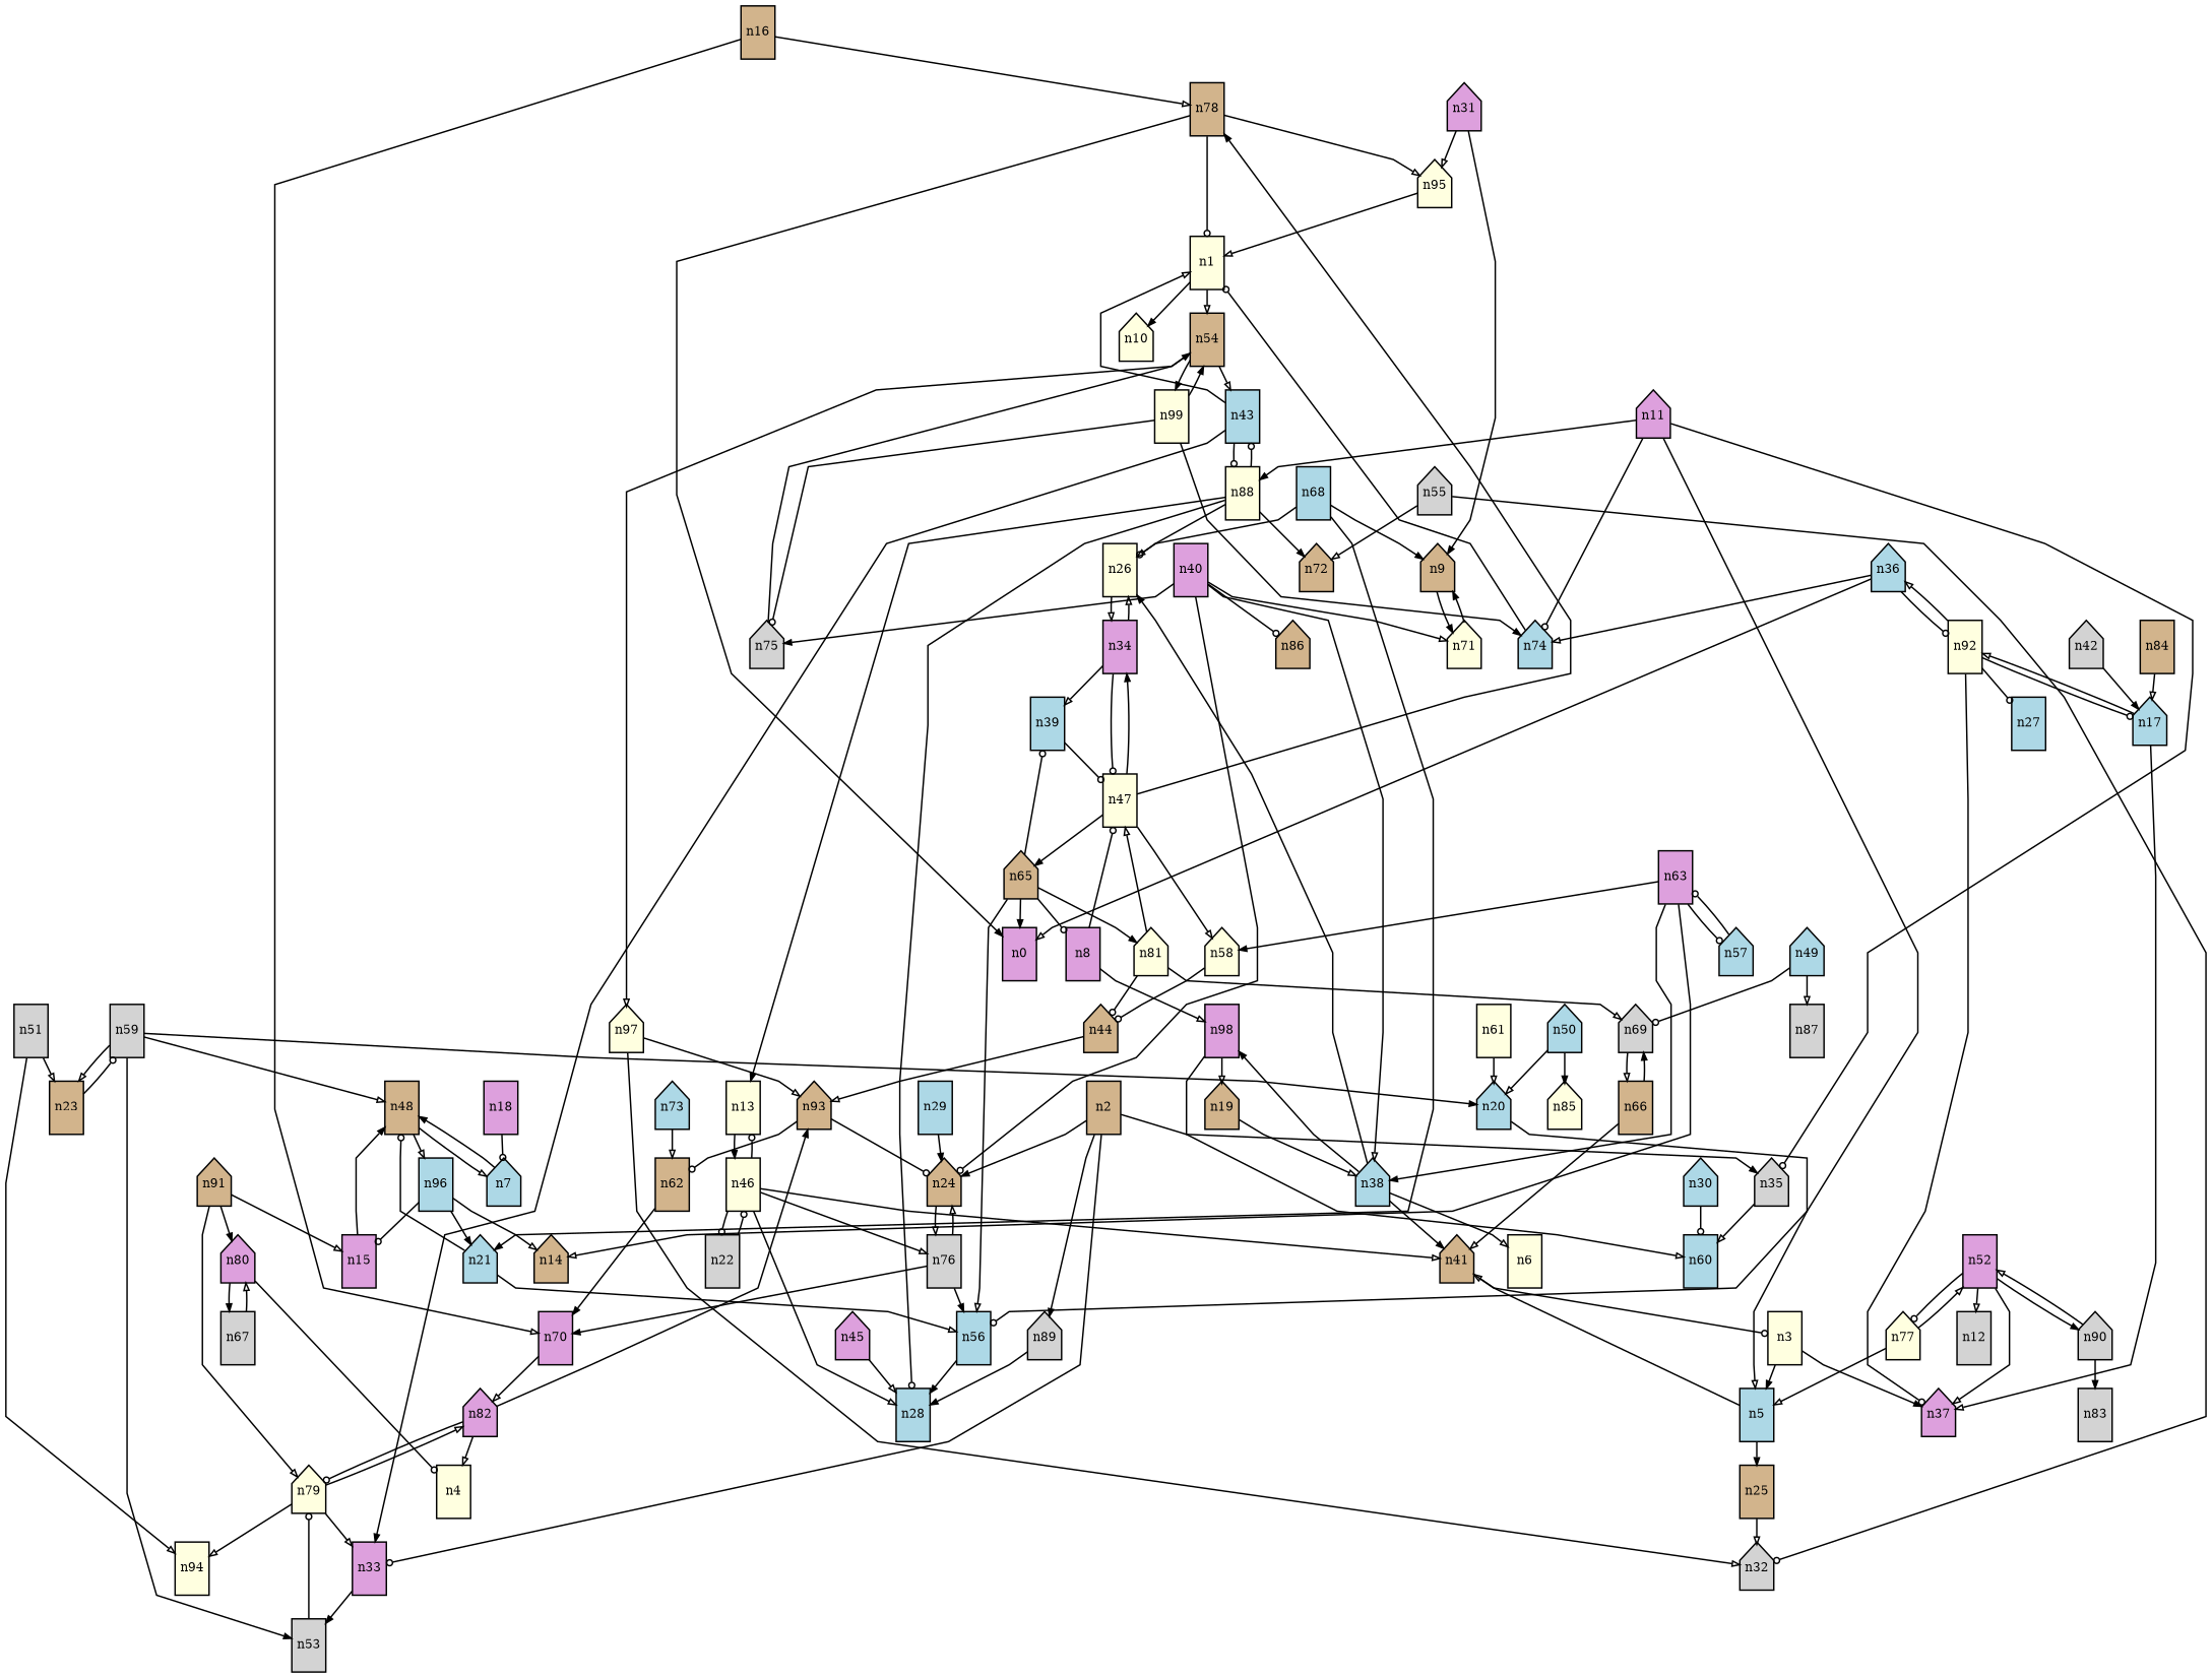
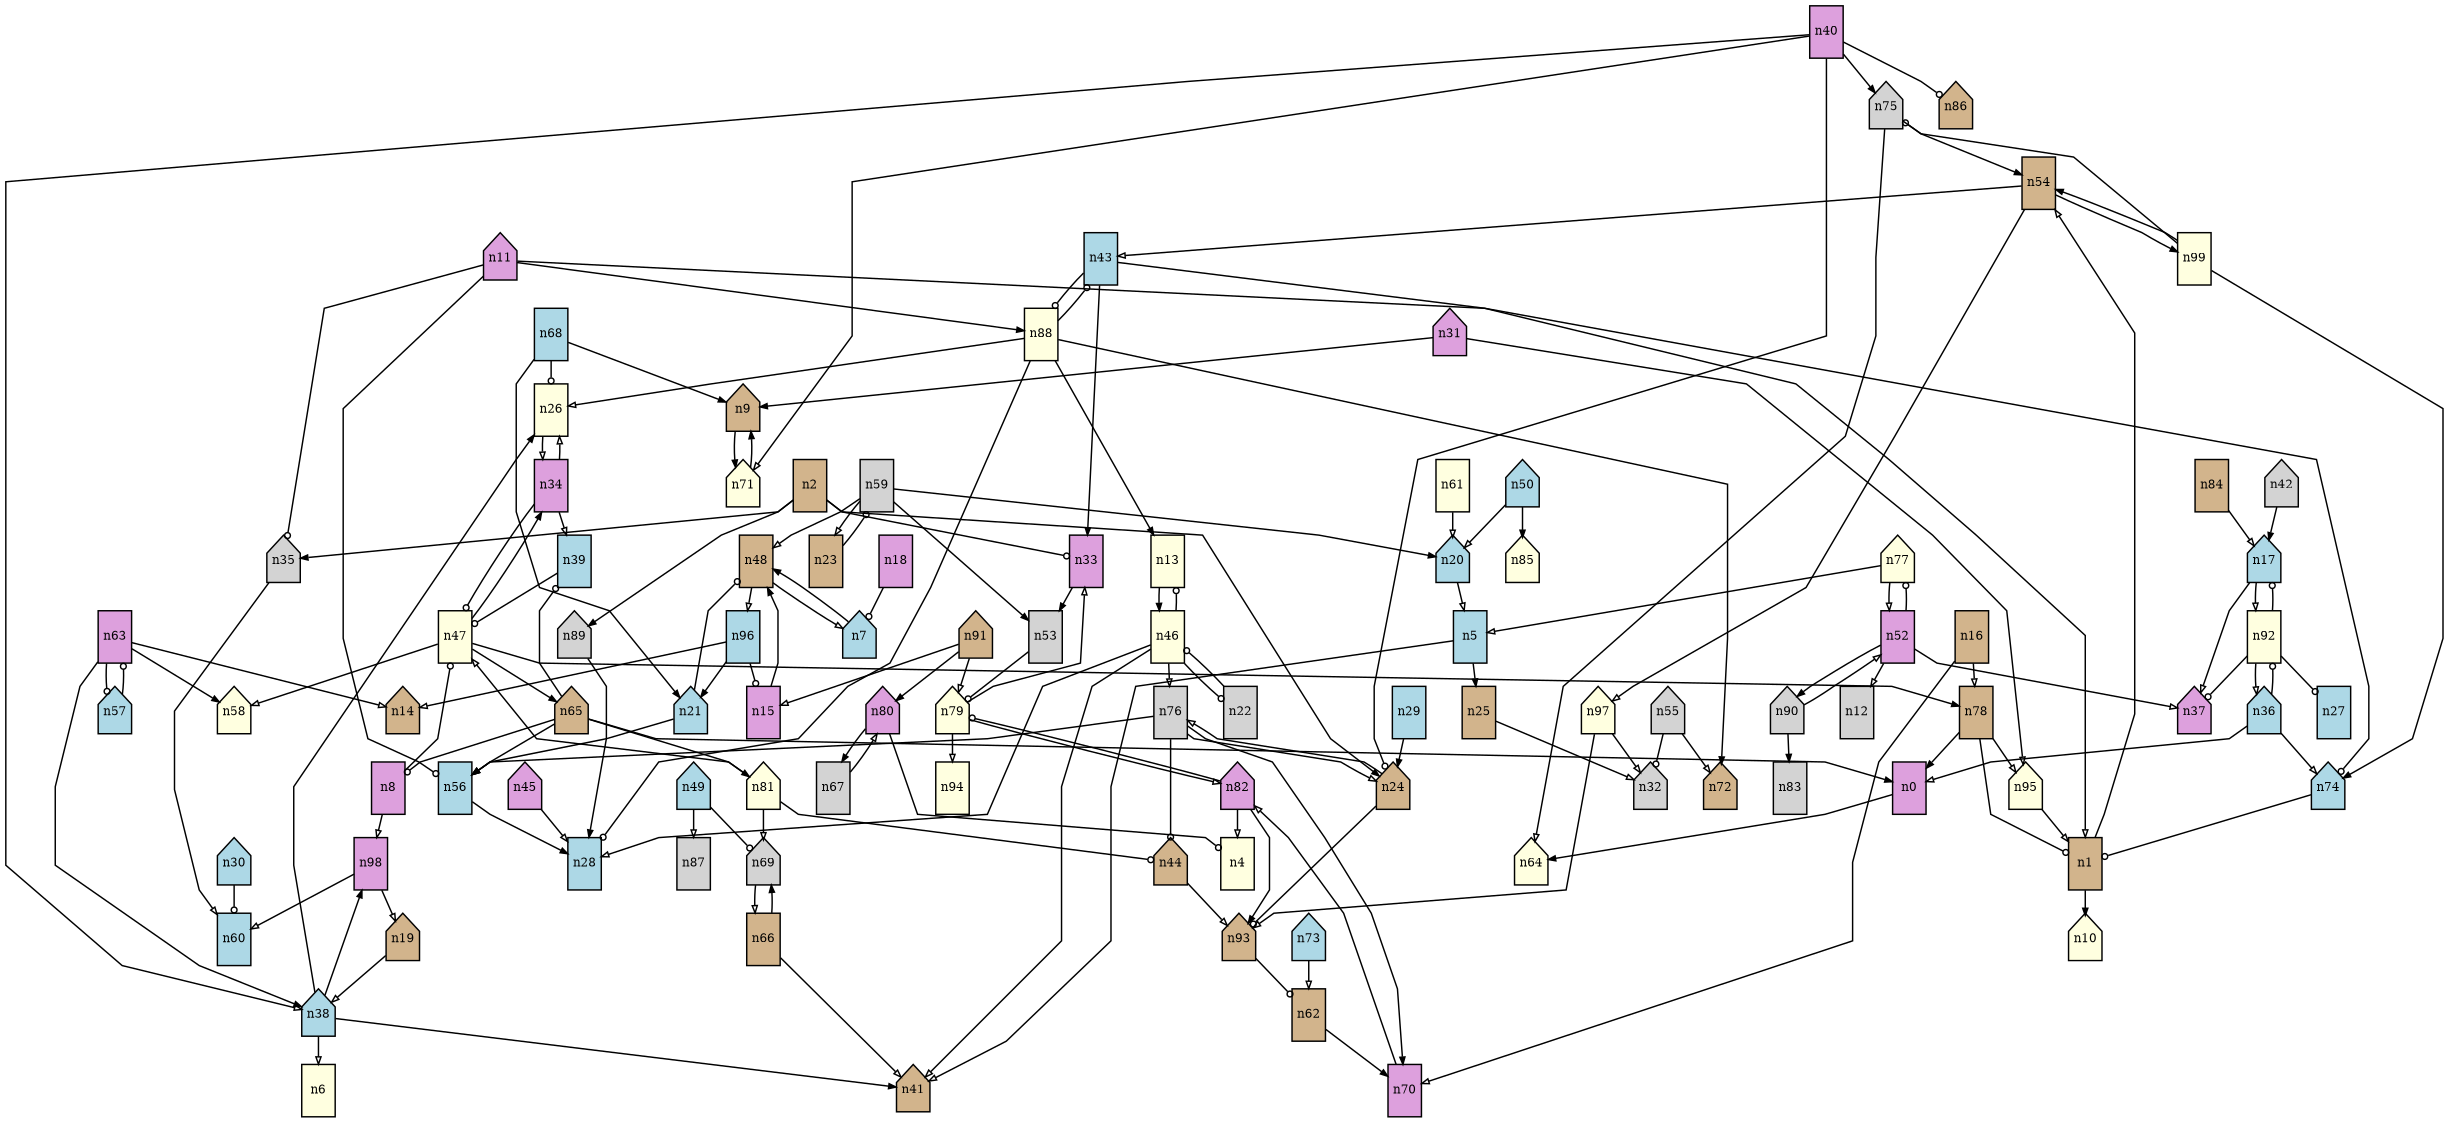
  digraph {
    fontsize=8
    nodesep=0.22
    nodesize=0.32
    ranksep=0.22
    splines=polyline
    node [fillcolor=lightyellow fixedsize=shape fontsize=8 shape=box style=filled]
    edge [arrowhead=onormal arrowsize=0.5]
    n0 [fillcolor=plum width=0.32]
-   n1 [width=0.32]
+   n64 [shape=house width=0.32]
+   n1 [fillcolor=tan width=0.32]
    n10 [shape=house width=0.32]
    n54 [fillcolor=tan width=0.32]
    n43 [fillcolor=lightblue width=0.32]
    n97 [shape=house width=0.32]
    n99 [width=0.32]
    n33 [fillcolor=plum width=0.32]
    n88 [width=0.32]
    n32 [fillcolor=lightgrey shape=house width=0.32]
    n93 [fillcolor=tan shape=house width=0.32]
    n74 [fillcolor=lightblue shape=house width=0.32]
    n75 [fillcolor=lightgrey shape=house width=0.32]
    n24 [fillcolor=tan shape=house width=0.32]
    n76 [fillcolor=lightgrey width=0.32]
    n56 [fillcolor=lightblue width=0.32]
    n70 [fillcolor=plum width=0.32]
    n44 [fillcolor=tan shape=house width=0.32]
    n28 [fillcolor=lightblue width=0.32]
    n82 [fillcolor=plum shape=house width=0.32]
    n2 [fillcolor=tan width=0.32]
    n35 [fillcolor=lightgrey shape=house width=0.32]
    n89 [fillcolor=lightgrey shape=house width=0.32]
    n53 [fillcolor=lightgrey width=0.32]
    n60 [fillcolor=lightblue width=0.32]
    n79 [shape=house width=0.32]
    n94 [width=0.32]
    n5 [fillcolor=lightblue width=0.32]
    n25 [fillcolor=tan width=0.32]
    n41 [fillcolor=tan shape=house width=0.32]
-   n3 [width=0.32]
    n37 [fillcolor=plum shape=house width=0.32]
    n98 [fillcolor=plum width=0.32]
    n19 [fillcolor=tan shape=house width=0.32]
    n38 [fillcolor=lightblue shape=house width=0.32]
    n26 [width=0.32]
    n6 [width=0.32]
    n8 [fillcolor=plum width=0.32]
    n47 [width=0.32]
    n78 [fillcolor=tan width=0.32]
    n34 [fillcolor=plum width=0.32]
    n58 [shape=house width=0.32]
    n65 [fillcolor=tan shape=house width=0.32]
    n95 [shape=house width=0.32]
    n39 [fillcolor=lightblue width=0.32]
    n81 [shape=house width=0.32]
    n71 [shape=house width=0.32]
    n9 [fillcolor=tan shape=house width=0.32]
    n11 [fillcolor=plum shape=house width=0.32]
    n13 [width=0.32]
    n72 [fillcolor=tan shape=house width=0.32]
    n46 [width=0.32]
    n22 [fillcolor=lightgrey width=0.32]
    n4 [width=0.32]
    n62 [fillcolor=tan width=0.32]
    n16 [fillcolor=tan width=0.32]
    n17 [fillcolor=lightblue shape=house width=0.32]
    n92 [width=0.32]
    n36 [fillcolor=lightblue shape=house width=0.32]
    n27 [fillcolor=lightblue width=0.32]
    n7 [fillcolor=lightblue shape=house width=0.32]
    n48 [fillcolor=tan width=0.32]
    n96 [fillcolor=lightblue width=0.32]
    n21 [fillcolor=lightblue shape=house width=0.32]
    n14 [fillcolor=tan shape=house width=0.32]
    n15 [fillcolor=plum width=0.32]
    n18 [fillcolor=plum width=0.32]
    n20 [fillcolor=lightblue shape=house width=0.32]
    n29 [fillcolor=lightblue width=0.32]
    n30 [fillcolor=lightblue shape=house width=0.32]
    n31 [fillcolor=plum shape=house width=0.32]
    n40 [fillcolor=plum width=0.32]
    n86 [fillcolor=tan shape=house width=0.32]
    n42 [fillcolor=lightgrey shape=house width=0.32]
    n45 [fillcolor=plum shape=house width=0.32]
    n69 [fillcolor=lightgrey shape=house width=0.32]
    n66 [fillcolor=tan width=0.32]
    n49 [fillcolor=lightblue shape=house width=0.32]
    n87 [fillcolor=lightgrey width=0.32]
    n50 [fillcolor=lightblue shape=house width=0.32]
    n85 [shape=house width=0.32]
    n23 [fillcolor=tan width=0.32]
    n59 [fillcolor=lightgrey width=0.32]
-   n51 [fillcolor=lightgrey width=0.32]
    n52 [fillcolor=plum width=0.32]
    n12 [fillcolor=lightgrey width=0.32]
    n77 [shape=house width=0.32]
    n90 [fillcolor=lightgrey shape=house width=0.32]
    n83 [fillcolor=lightgrey width=0.32]
    n55 [fillcolor=lightgrey shape=house width=0.32]
    n61 [width=0.32]
    n63 [fillcolor=plum width=0.32]
    n57 [fillcolor=lightblue shape=house width=0.32]
    n80 [fillcolor=plum shape=house width=0.32]
    n67 [fillcolor=lightgrey width=0.32]
    n68 [fillcolor=lightblue width=0.32]
    n73 [fillcolor=lightblue shape=house width=0.32]
    n84 [fillcolor=tan width=0.32]
    n91 [fillcolor=tan shape=house width=0.32]
+   n0 -> n64 [arrowhead=normal]
    n1 -> n10 [arrowhead=normal]
    n1 -> n54
    n54 -> n43
    n54 -> n97
    n54 -> n99 [arrowhead=normal]
    n43 -> n1
    n43 -> n33 [arrowhead=normal]
    n43 -> n88 [arrowhead=odot]
    n97 -> n32
    n97 -> n93
    n99 -> n54 [arrowhead=normal]
    n99 -> n74 [arrowhead=normal]
    n99 -> n75 [arrowhead=odot]
    n33 -> n53 [arrowhead=normal]
    n88 -> n43 [arrowhead=odot]
    n88 -> n28 [arrowhead=odot]
    n88 -> n26
    n88 -> n13 [arrowhead=normal]
    n88 -> n72 [arrowhead=normal]
-   n93 -> n24 [arrowhead=odot]
+   n24 -> n93 [arrowhead=odot]
    n93 -> n62 [arrowhead=odot]
    n74 -> n1 [arrowhead=odot]
+   n75 -> n64
    n75 -> n54 [arrowhead=normal]
    n24 -> n76
    n76 -> n24
    n76 -> n56 [arrowhead=normal]
    n76 -> n70 [arrowhead=normal]
-   n58 -> n44 [arrowhead=odot]
+   n76 -> n44 [arrowhead=odot]
    n56 -> n28 [arrowhead=normal]
    n70 -> n82
    n44 -> n93
    n82 -> n93 [arrowhead=normal]
    n82 -> n79 [arrowhead=odot]
    n82 -> n4
    n2 -> n33 [arrowhead=odot]
    n2 -> n24 [arrowhead=normal]
    n2 -> n35 [arrowhead=normal]
    n2 -> n89 [arrowhead=normal]
    n35 -> n60
    n89 -> n28 [arrowhead=normal]
    n53 -> n79 [arrowhead=odot]
    n79 -> n33
    n79 -> n82
    n79 -> n94
    n5 -> n25 [arrowhead=normal]
    n5 -> n41
    n25 -> n32
-   n41 -> n3 [arrowhead=odot]
-   n3 -> n5 [arrowhead=normal]
-   n3 -> n37 [arrowhead=normal]
    n98 -> n60
    n98 -> n19
    n19 -> n38
    n38 -> n41 [arrowhead=normal]
    n38 -> n98 [arrowhead=normal]
    n38 -> n26 [arrowhead=normal]
    n38 -> n6
    n26 -> n34
    n8 -> n98
    n8 -> n47 [arrowhead=odot]
    n47 -> n78 [arrowhead=normal]
    n47 -> n34 [arrowhead=normal]
    n47 -> n58
    n47 -> n65 [arrowhead=normal]
    n78 -> n0 [arrowhead=normal]
    n78 -> n1 [arrowhead=odot]
    n78 -> n95
    n34 -> n26
    n34 -> n47 [arrowhead=odot]
    n34 -> n39
    n65 -> n0 [arrowhead=normal]
    n65 -> n56
    n65 -> n8 [arrowhead=odot]
    n65 -> n39 [arrowhead=odot]
    n65 -> n81 [arrowhead=normal]
    n95 -> n1
    n39 -> n47 [arrowhead=odot]
    n81 -> n44 [arrowhead=odot]
    n81 -> n47
    n81 -> n69
    n71 -> n9 [arrowhead=normal]
    n9 -> n71 [arrowhead=normal]
    n11 -> n88 [arrowhead=normal]
    n11 -> n74 [arrowhead=odot]
    n11 -> n56 [arrowhead=odot]
    n11 -> n35 [arrowhead=odot]
    n13 -> n46 [arrowhead=normal]
    n46 -> n76
    n46 -> n28
    n46 -> n41
    n46 -> n13 [arrowhead=odot]
    n46 -> n22 [arrowhead=odot]
    n22 -> n46 [arrowhead=odot]
    n62 -> n70 [arrowhead=normal]
    n16 -> n70
    n16 -> n78
    n17 -> n37
    n17 -> n92
    n92 -> n37 [arrowhead=odot]
    n92 -> n17 [arrowhead=odot]
    n92 -> n36
    n92 -> n27 [arrowhead=odot]
    n36 -> n0
    n36 -> n74
    n36 -> n92 [arrowhead=odot]
    n7 -> n48 [arrowhead=normal]
    n48 -> n7
    n48 -> n96
    n96 -> n21 [arrowhead=normal]
    n96 -> n14
    n96 -> n15 [arrowhead=odot]
    n21 -> n56
    n21 -> n48 [arrowhead=odot]
    n15 -> n48 [arrowhead=normal]
    n18 -> n7 [arrowhead=odot]
    n20 -> n5
    n29 -> n24 [arrowhead=normal]
    n30 -> n60 [arrowhead=odot]
    n31 -> n95
    n31 -> n9 [arrowhead=normal]
    n40 -> n75 [arrowhead=normal]
    n40 -> n24 [arrowhead=odot]
    n40 -> n38
    n40 -> n71
    n40 -> n86 [arrowhead=odot]
    n42 -> n17 [arrowhead=normal]
    n45 -> n28
    n69 -> n66
    n66 -> n41
    n66 -> n69 [arrowhead=normal]
    n49 -> n69 [arrowhead=odot]
    n49 -> n87
    n50 -> n20
    n50 -> n85 [arrowhead=normal]
    n23 -> n59 [arrowhead=odot]
    n59 -> n53 [arrowhead=normal]
    n59 -> n48
    n59 -> n20 [arrowhead=normal]
    n59 -> n23
-   n51 -> n94
-   n51 -> n23
    n52 -> n37
    n52 -> n12
    n52 -> n77 [arrowhead=odot]
    n52 -> n90 [arrowhead=normal]
    n77 -> n5
    n77 -> n52
    n90 -> n52
    n90 -> n83 [arrowhead=normal]
    n55 -> n32 [arrowhead=odot]
    n55 -> n72
    n61 -> n20
    n63 -> n38 [arrowhead=normal]
    n63 -> n58 [arrowhead=normal]
    n63 -> n14
    n63 -> n57 [arrowhead=odot]
    n57 -> n63 [arrowhead=odot]
    n80 -> n4 [arrowhead=odot]
    n80 -> n67 [arrowhead=normal]
    n67 -> n80
    n68 -> n26 [arrowhead=odot]
    n68 -> n9 [arrowhead=normal]
    n68 -> n21 [arrowhead=normal]
    n73 -> n62
    n84 -> n17
    n91 -> n79
    n91 -> n15
    n91 -> n80 [arrowhead=normal]
  }
